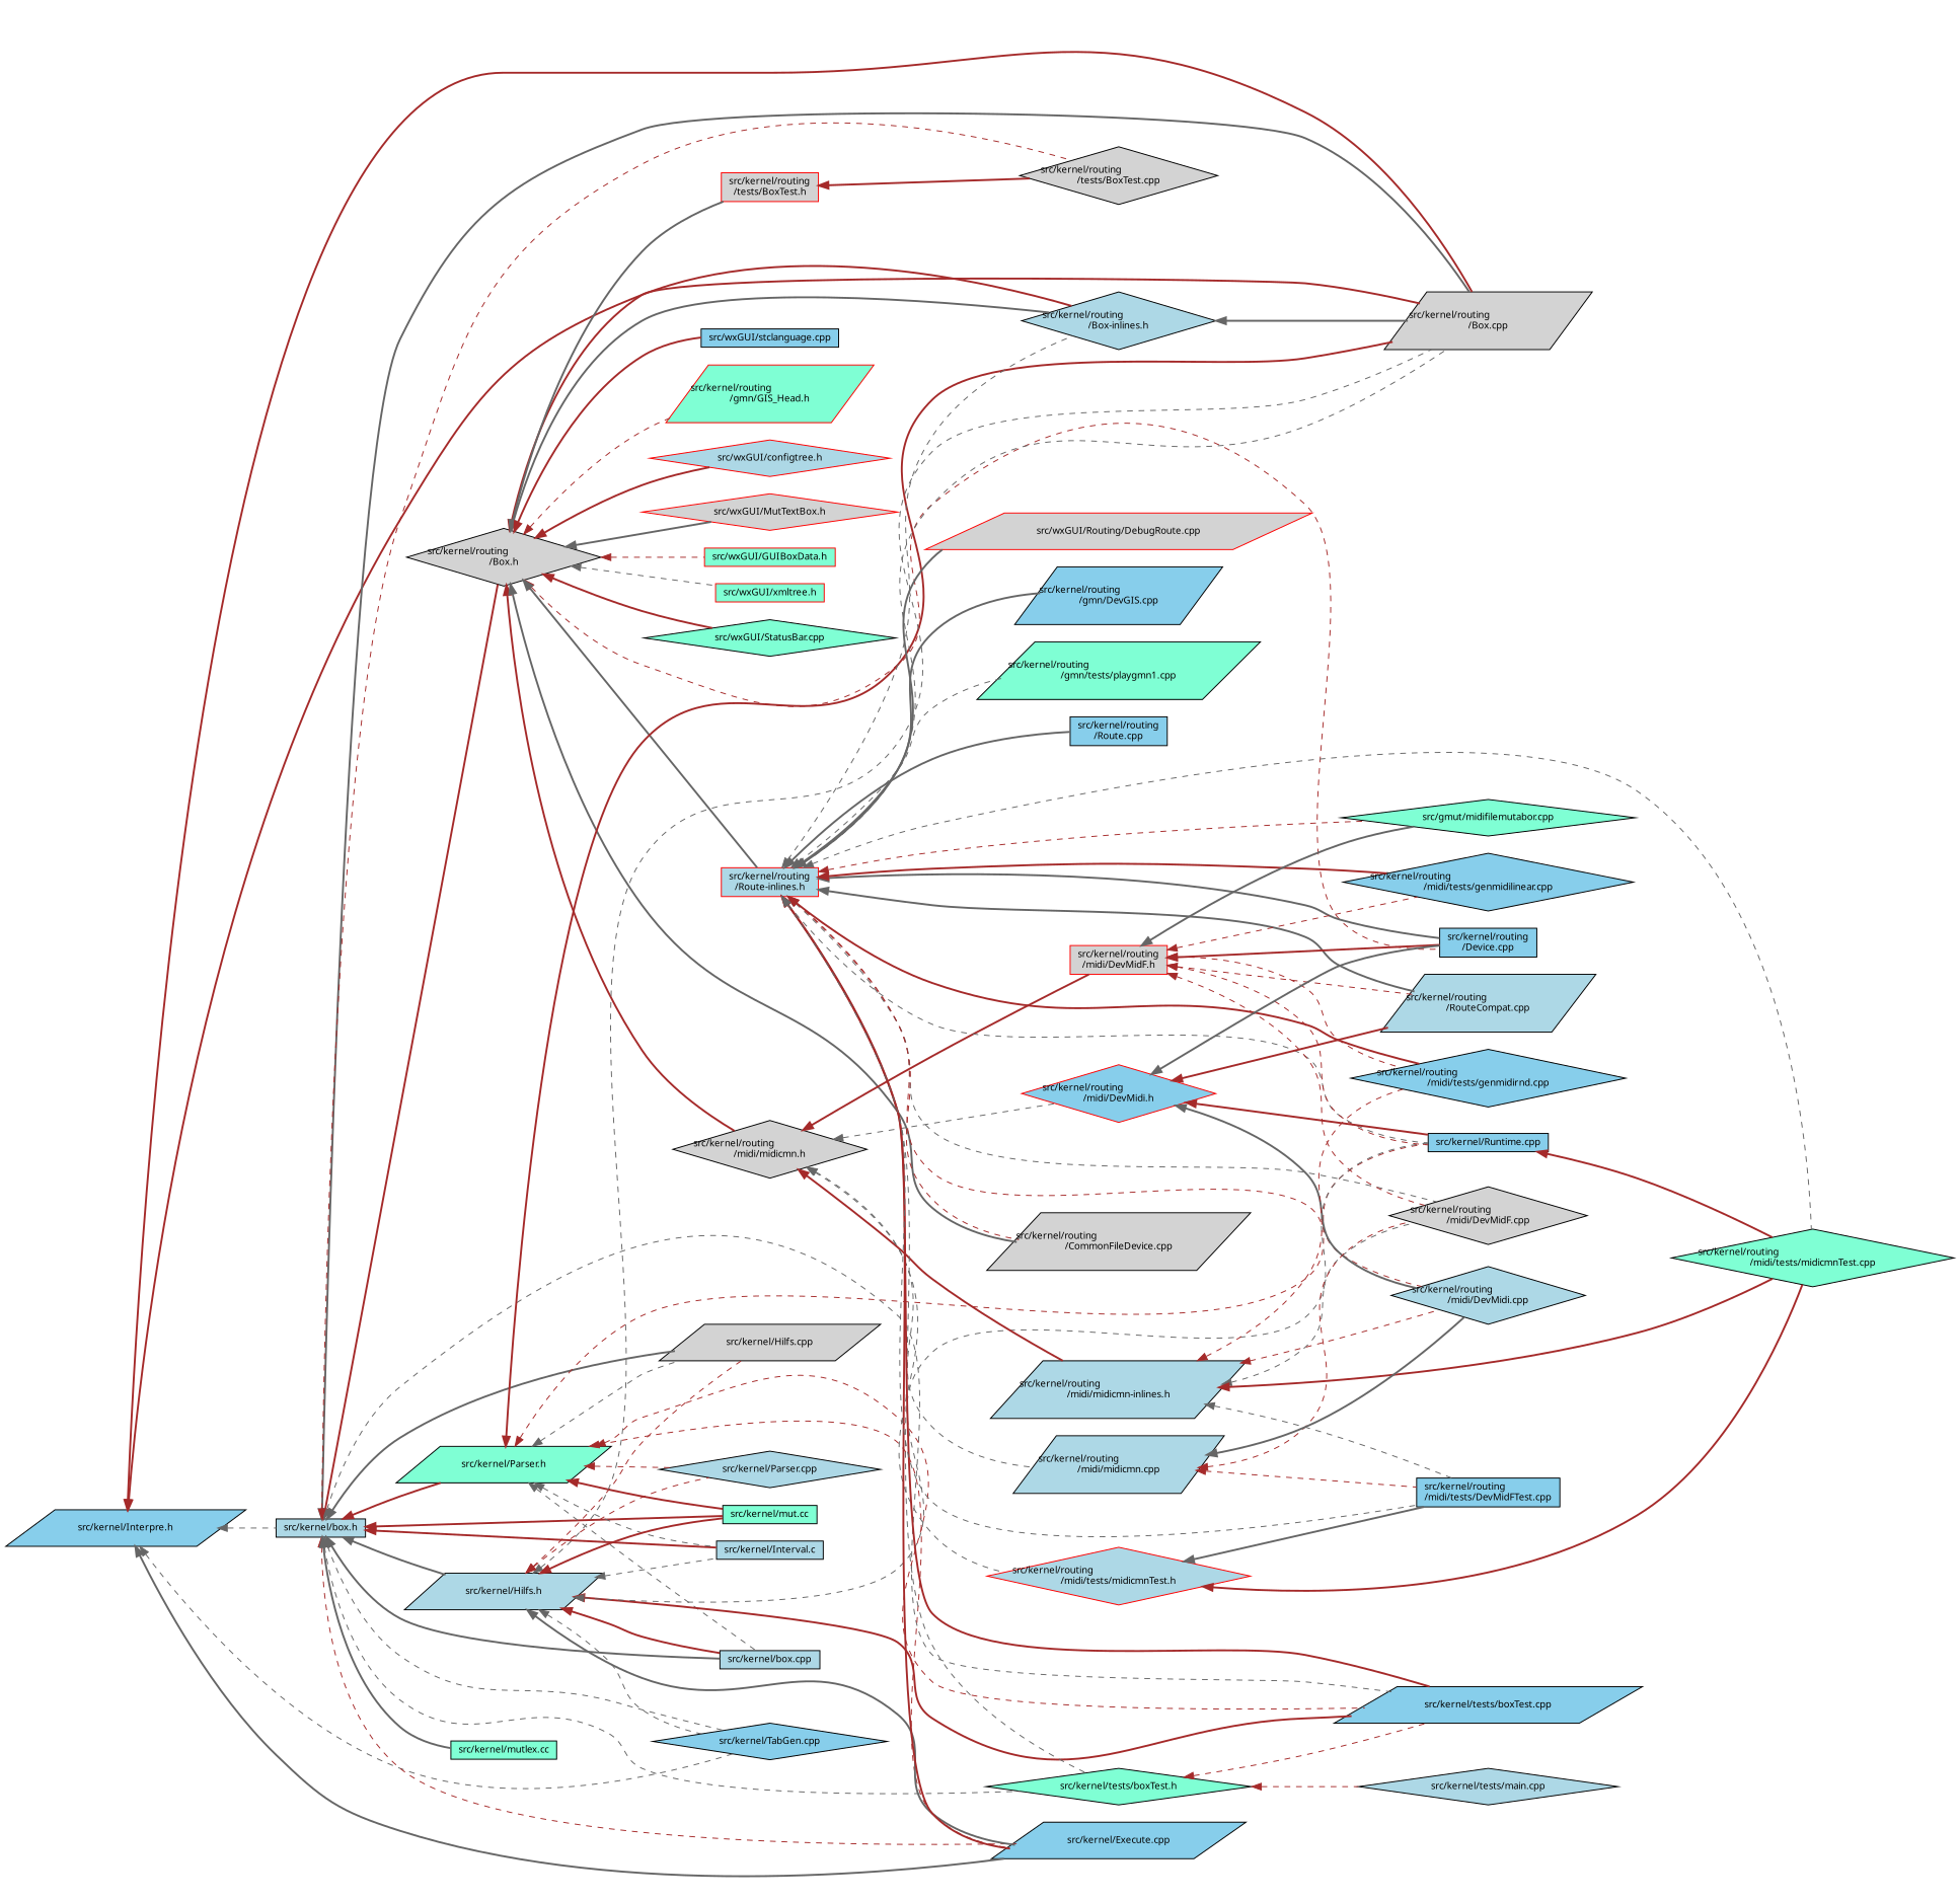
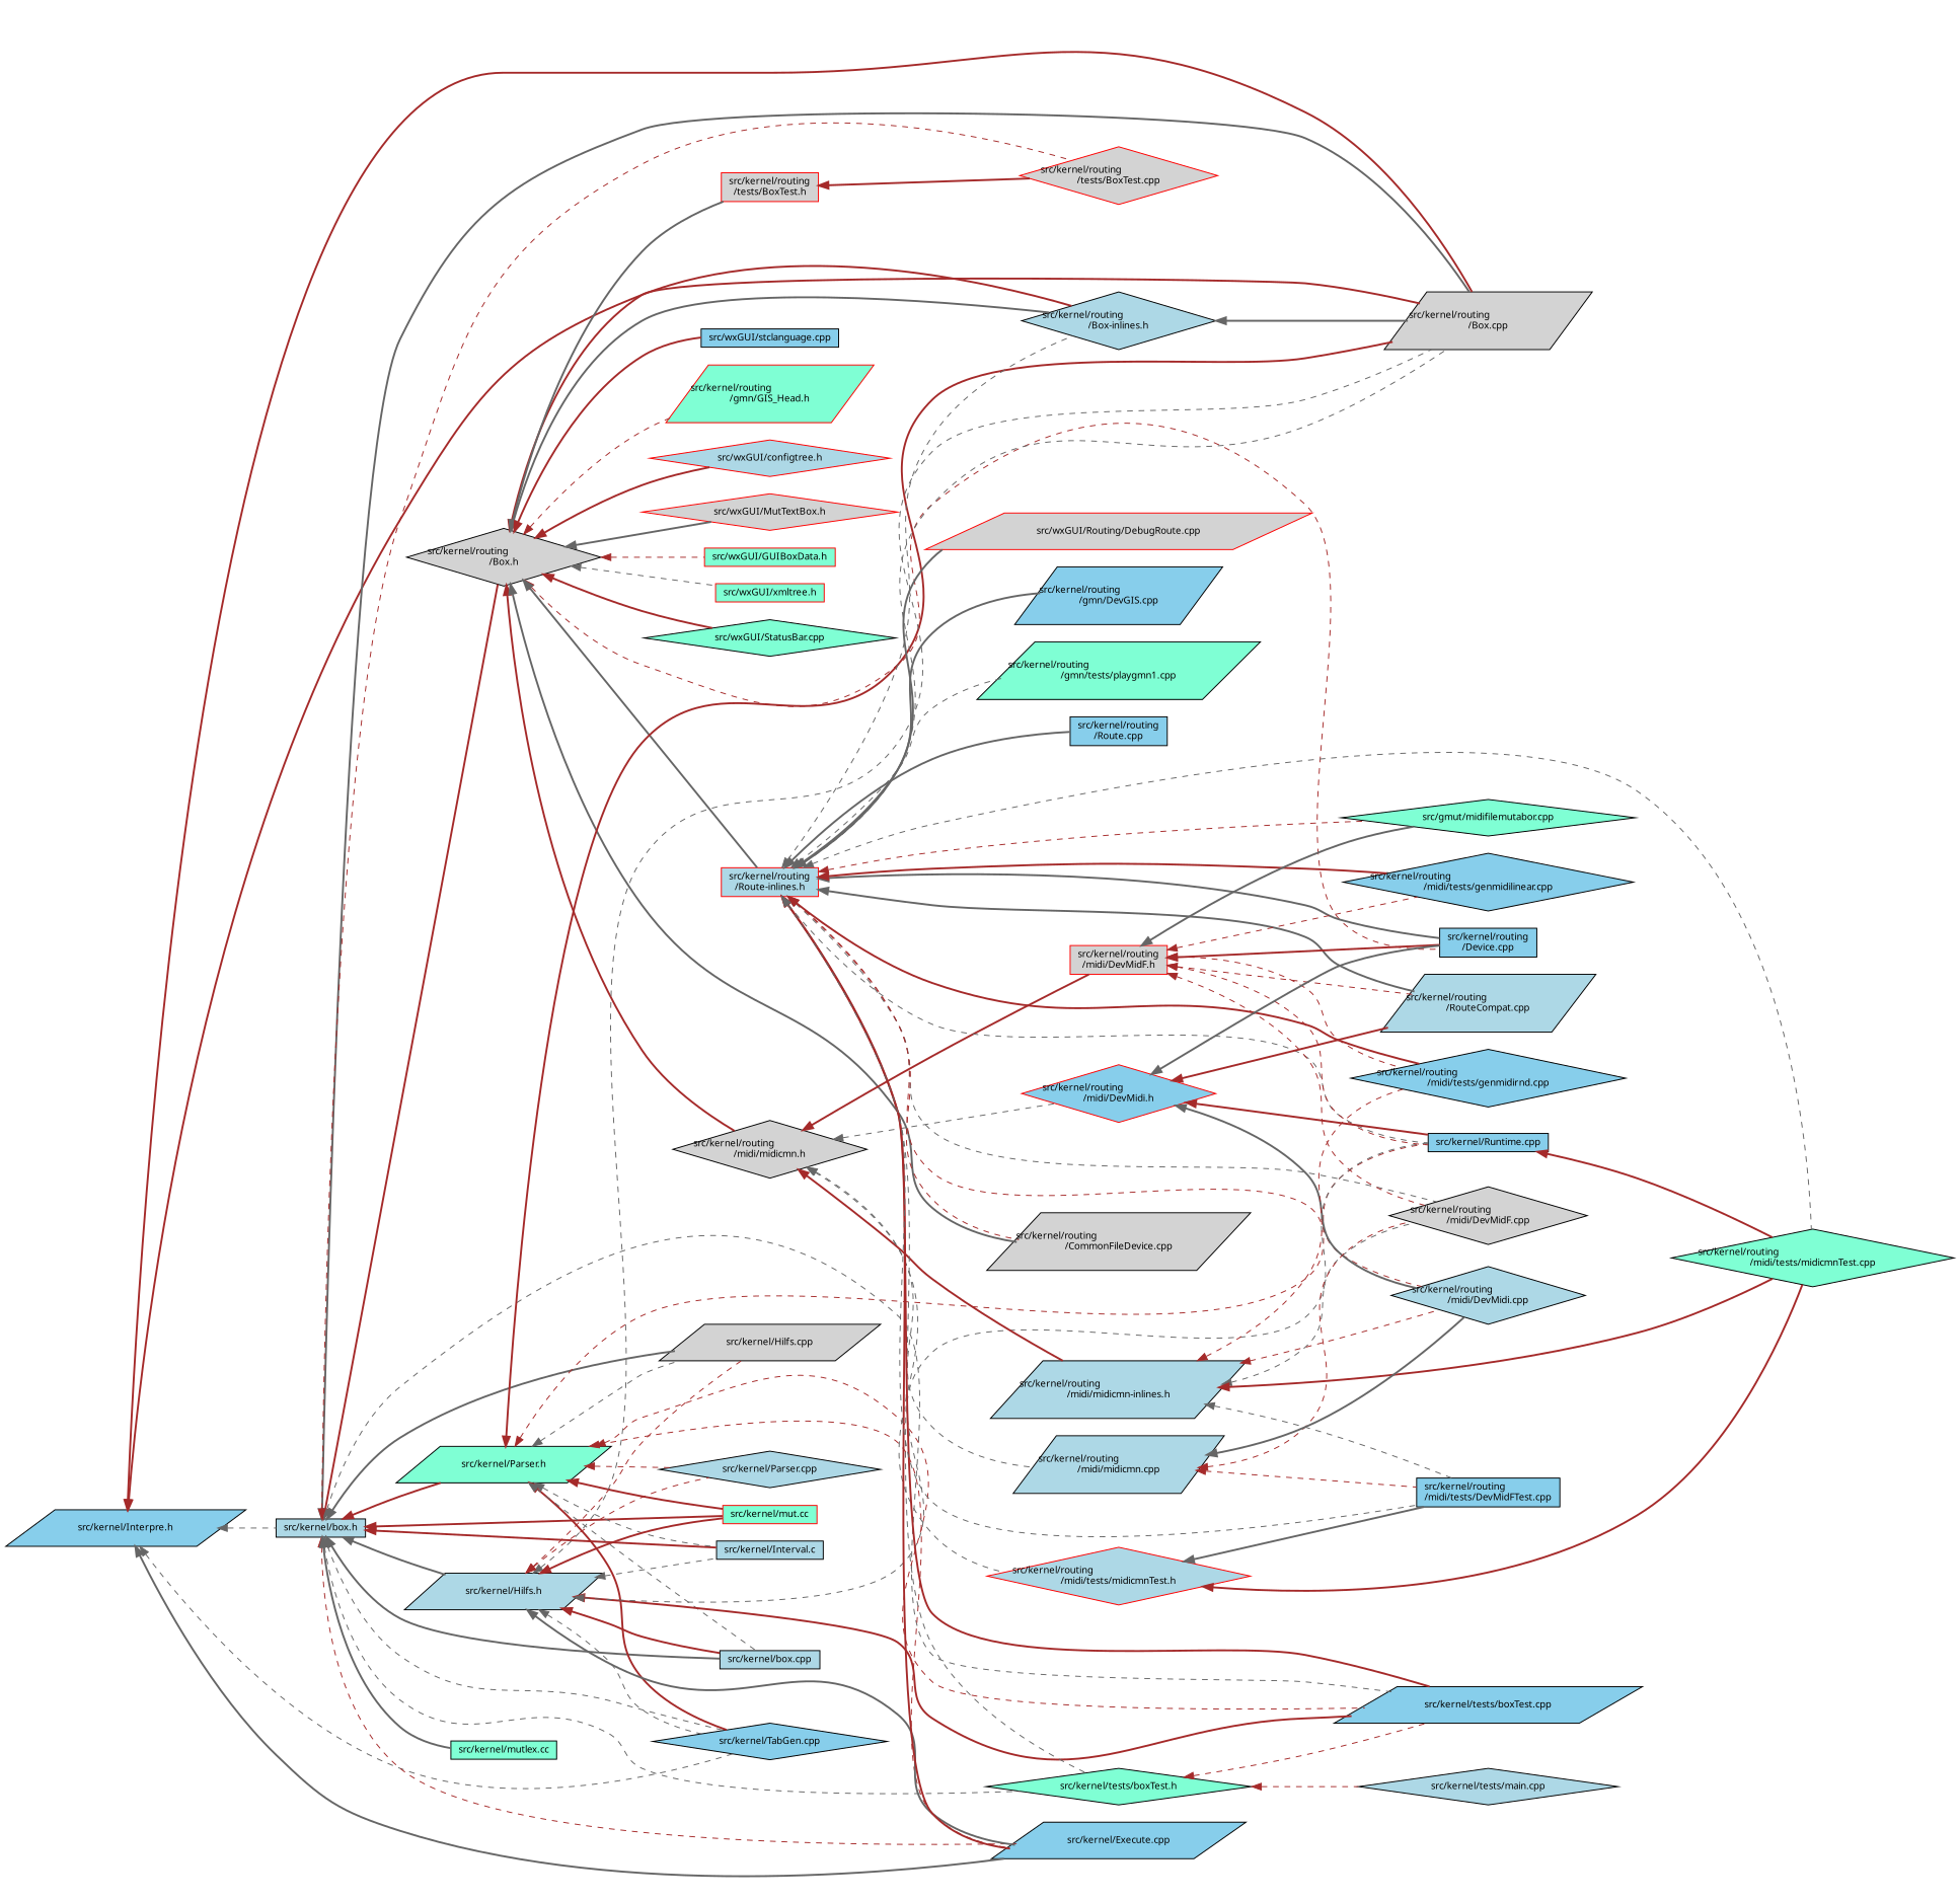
  digraph {
    rankdir=LR
    node [color=black fillcolor=lightblue fontname=Sans fontsize=10 shape=diamond style=filled]
    edge [color=brown dir=back fontname=Sans fontsize=10 labelfontname=Sans labelfontsize=10 style=bold]
    n1 [fillcolor=skyblue fontcolor=black height=0.2 label="src/kernel/Interpre.h" shape=parallelogram width=0.4]
    n2 [height=0.2 label="src/kernel/box.h" shape=box width=0.4]
    n3 [fillcolor=skyblue height=0.2 label="src/kernel/Execute.cpp" shape=parallelogram width=0.4]
    n4 [height=0.2 label="src/kernel/routing\l/Box-inlines.h" width=0.4]
    n5 [fillcolor=lightgrey height=0.2 label="src/kernel/routing\l/Box.cpp" shape=parallelogram width=0.4]
    n6 [fillcolor=skyblue height=0.2 label="src/kernel/TabGen.cpp" width=0.4]
    n7 [fillcolor=lightgrey height=0.2 label="src/kernel/routing\l/Box.h" width=0.4]
    n8 [fillcolor=aquamarine height=0.2 label="src/kernel/tests/boxTest.h" width=0.4]
    n9 [fillcolor=skyblue height=0.2 label="src/kernel/tests/boxTest.cpp" shape=parallelogram width=0.4]
-   n10 [fillcolor=lightgrey height=0.2 label="src/kernel/routing\l/tests/BoxTest.cpp" width=0.4]
+   n10 [color=red fillcolor=lightgrey height=0.2 label="src/kernel/routing\l/tests/BoxTest.cpp" width=0.4]
    n11 [height=0.2 label="src/kernel/box.cpp" shape=box width=0.4]
    n12 [fillcolor=aquamarine height=0.2 label="src/kernel/Parser.h" shape=parallelogram width=0.4]
    n13 [fillcolor=lightgrey height=0.2 label="src/kernel/Hilfs.cpp" shape=parallelogram width=0.4]
    n14 [height=0.2 label="src/kernel/Interval.c" shape=box width=0.4]
-   n15 [fillcolor=aquamarine height=0.2 label="src/kernel/mut.cc" shape=box width=0.4]
+   n15 [color=red fillcolor=aquamarine height=0.2 label="src/kernel/mut.cc" shape=box width=0.4]
    n16 [height=0.2 label="src/kernel/Hilfs.h" shape=parallelogram width=0.4]
    n17 [fillcolor=aquamarine height=0.2 label="src/kernel/mutlex.cc" shape=box width=0.4]
    n18 [fillcolor=lightgrey height=0.2 label="src/kernel/routing\l/midi/midicmn.h" width=0.4]
    n19 [fillcolor=skyblue height=0.2 label="src/kernel/routing\l/Device.cpp" shape=box width=0.4]
    n20 [color=red height=0.2 label="src/kernel/routing\l/Route-inlines.h" shape=box width=0.4]
    n21 [fillcolor=lightgrey height=0.2 label="src/kernel/routing\l/CommonFileDevice.cpp" shape=parallelogram width=0.4]
    n22 [color=red fillcolor=aquamarine height=0.2 label="src/kernel/routing\l/gmn/GIS_Head.h" shape=parallelogram width=0.4]
    n23 [color=red fillcolor=lightgrey height=0.2 label="src/kernel/routing\l/tests/BoxTest.h" shape=box width=0.4]
    n24 [color=red height=0.2 label="src/wxGUI/configtree.h" width=0.4]
    n25 [color=red fillcolor=lightgrey height=0.2 label="src/wxGUI/MutTextBox.h" width=0.4]
    n26 [color=red fillcolor=aquamarine height=0.2 label="src/wxGUI/GUIBoxData.h" shape=box width=0.4]
    n27 [color=red fillcolor=aquamarine height=0.2 label="src/wxGUI/xmltree.h" shape=box width=0.4]
    n28 [fillcolor=aquamarine height=0.2 label="src/wxGUI/StatusBar.cpp" width=0.4]
    n29 [fillcolor=skyblue height=0.2 label="src/wxGUI/stclanguage.cpp" shape=box width=0.4]
    n30 [height=0.2 label="src/kernel/tests/main.cpp" width=0.4]
    n31 [fillcolor=skyblue height=0.2 label="src/kernel/Runtime.cpp" shape=box width=0.4]
    n32 [height=0.2 label="src/kernel/Parser.cpp" width=0.4]
    n33 [color=red fillcolor=lightgrey height=0.2 label="src/kernel/routing\l/midi/DevMidF.h" shape=box width=0.4]
    n34 [color=red fillcolor=skyblue height=0.2 label="src/kernel/routing\l/midi/DevMidi.h" width=0.4]
    n35 [height=0.2 label="src/kernel/routing\l/midi/midicmn-inlines.h" shape=parallelogram width=0.4]
    n36 [height=0.2 label="src/kernel/routing\l/midi/midicmn.cpp" shape=parallelogram width=0.4]
    n37 [color=red height=0.2 label="src/kernel/routing\l/midi/tests/midicmnTest.h" width=0.4]
    n38 [fillcolor=aquamarine height=0.2 label="src/gmut/midifilemutabor.cpp" width=0.4]
    n39 [fillcolor=lightgrey height=0.2 label="src/kernel/routing\l/midi/DevMidF.cpp" width=0.4]
    n40 [fillcolor=skyblue height=0.2 label="src/kernel/routing\l/midi/tests/genmidilinear.cpp" width=0.4]
    n41 [fillcolor=skyblue height=0.2 label="src/kernel/routing\l/midi/tests/genmidirnd.cpp" width=0.4]
    n42 [height=0.2 label="src/kernel/routing\l/RouteCompat.cpp" shape=parallelogram width=0.4]
    n43 [fillcolor=aquamarine height=0.2 label="src/kernel/routing\l/midi/tests/midicmnTest.cpp" width=0.4]
    n44 [height=0.2 label="src/kernel/routing\l/midi/DevMidi.cpp" width=0.4]
    n45 [fillcolor=skyblue height=0.2 label="src/kernel/routing\l/midi/tests/DevMidFTest.cpp" shape=box width=0.4]
    n46 [color=red fillcolor=lightgrey height=0.2 label="src/wxGUI/Routing/DebugRoute.cpp" shape=parallelogram width=0.4]
    n47 [fillcolor=skyblue height=0.2 label="src/kernel/routing\l/gmn/DevGIS.cpp" shape=parallelogram width=0.4]
    n48 [fillcolor=aquamarine height=0.2 label="src/kernel/routing\l/gmn/tests/playgmn1.cpp" shape=parallelogram width=0.4]
    n49 [fillcolor=skyblue height=0.2 label="src/kernel/routing\l/Route.cpp" shape=box width=0.4]
    n1 -> n2 [color=gray40 style=dashed]
    n1 -> n3 [color=gray40]
    n1 -> n4
    n1 -> n5
    n1 -> n6 [color=gray40 style=dashed]
    n2 -> n3 [style=dashed]
    n2 -> n5 [color=gray40]
    n2 -> n6 [color=gray40 style=dashed]
    n2 -> n7
    n2 -> n8 [color=gray40 style=dashed]
    n2 -> n9 [color=gray40 style=dashed]
    n2 -> n10 [style=dashed]
    n2 -> n11 [color=gray40]
    n2 -> n12
    n2 -> n13 [color=gray40]
    n2 -> n14
    n2 -> n15
    n2 -> n16 [color=gray40]
    n2 -> n17 [color=gray40]
    n4 -> n5 [color=gray40]
    n7 -> n4 [color=gray40]
    n7 -> n5
    n7 -> n18
    n7 -> n19 [style=dashed]
    n7 -> n20 [color=gray40]
    n7 -> n21 [color=gray40]
    n7 -> n22 [style=dashed]
    n7 -> n23 [color=gray40]
    n7 -> n24
    n7 -> n25 [color=gray40]
    n7 -> n26 [style=dashed]
    n7 -> n27 [color=gray40 style=dashed]
    n7 -> n28
    n7 -> n29
    n8 -> n9 [style=dashed]
    n8 -> n30 [style=dashed]
    n12 -> n3 [style=dashed]
    n12 -> n5
+   n12 -> n6
    n12 -> n9 [style=dashed]
    n12 -> n11 [color=gray40 style=dashed]
    n12 -> n13 [color=gray40 style=dashed]
    n12 -> n14 [color=gray40 style=dashed]
    n12 -> n15
    n12 -> n31 [style=dashed]
    n12 -> n32 [style=dashed]
    n16 -> n3 [color=gray40]
    n16 -> n5 [color=gray40 style=dashed]
    n16 -> n6 [color=gray40 style=dashed]
    n16 -> n9
    n16 -> n11
    n16 -> n13 [style=dashed]
    n16 -> n14 [color=gray40 style=dashed]
    n16 -> n15
    n16 -> n31 [color=gray40 style=dashed]
    n16 -> n32 [style=dashed]
    n18 -> n33
    n18 -> n34 [color=gray40 style=dashed]
    n18 -> n35
    n18 -> n36 [color=gray40 style=dashed]
    n18 -> n37 [color=gray40 style=dashed]
    n20 -> n3
    n20 -> n4 [color=gray40 style=dashed]
    n20 -> n5 [color=gray40 style=dashed]
    n20 -> n8 [color=gray40 style=dashed]
    n20 -> n9
    n20 -> n19 [color=gray40]
    n20 -> n21 [style=dashed]
    n20 -> n31 [color=gray40 style=dashed]
    n20 -> n38 [style=dashed]
    n20 -> n39 [color=gray40 style=dashed]
    n20 -> n40
    n20 -> n41
    n20 -> n42 [color=gray40]
    n20 -> n43 [color=gray40 style=dashed]
    n20 -> n44 [style=dashed]
    n20 -> n45 [color=gray40 style=dashed]
    n20 -> n46 [color=gray40]
    n20 -> n47 [color=gray40]
    n20 -> n48 [color=gray40 style=dashed]
    n20 -> n49 [color=gray40]
    n23 -> n10
    n31 -> n43
    n33 -> n19
    n33 -> n31 [style=dashed]
    n33 -> n38 [color=gray40]
    n33 -> n39 [style=dashed]
    n33 -> n40 [style=dashed]
    n33 -> n41 [style=dashed]
    n33 -> n42 [style=dashed]
    n34 -> n19 [color=gray40]
    n34 -> n31
    n34 -> n42
    n34 -> n44 [color=gray40]
    n35 -> n39 [color=gray40 style=dashed]
    n35 -> n41 [style=dashed]
    n35 -> n43
    n35 -> n44 [style=dashed]
    n35 -> n45 [color=gray40 style=dashed]
    n36 -> n39 [style=dashed]
    n36 -> n44 [color=gray40]
    n36 -> n45 [style=dashed]
    n37 -> n43
    n37 -> n45 [color=gray40]
  }
